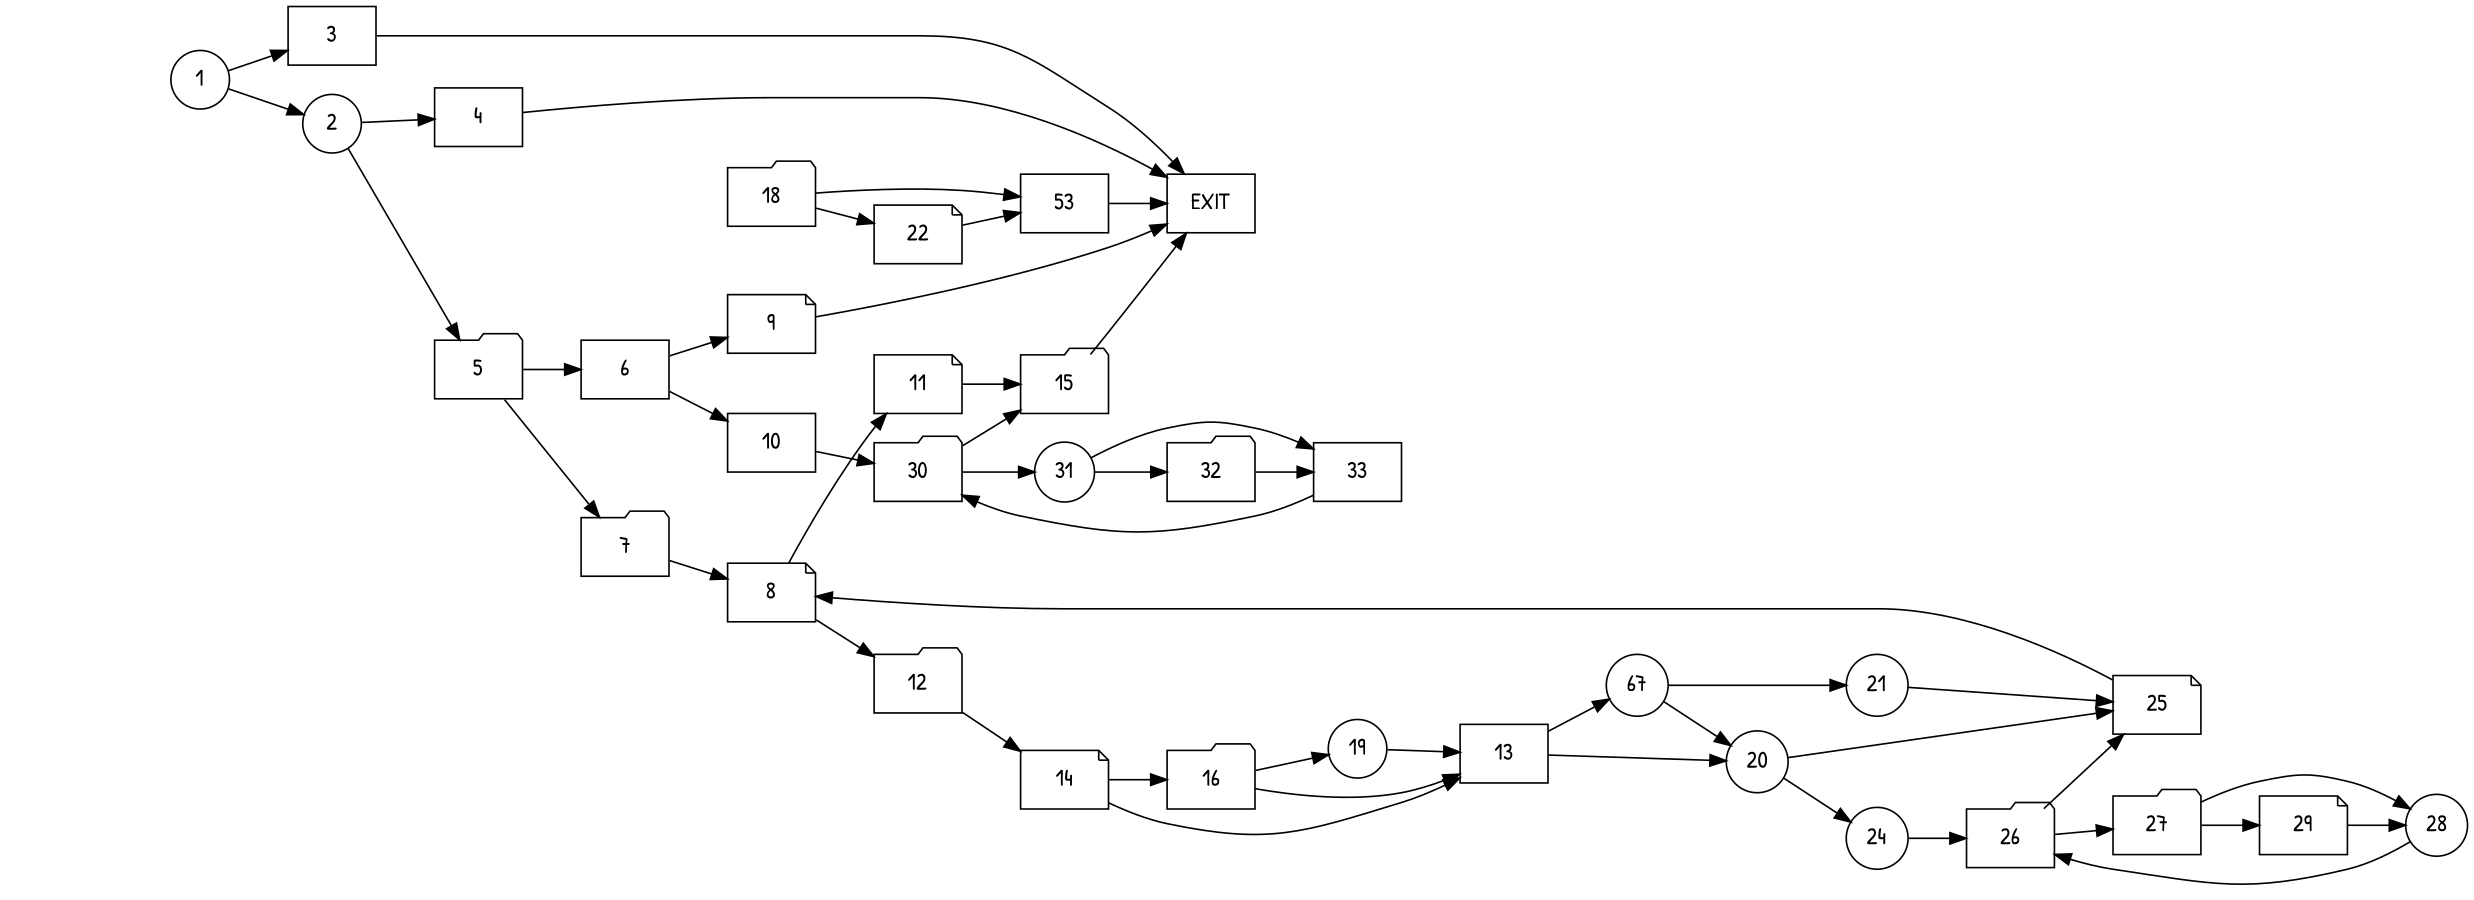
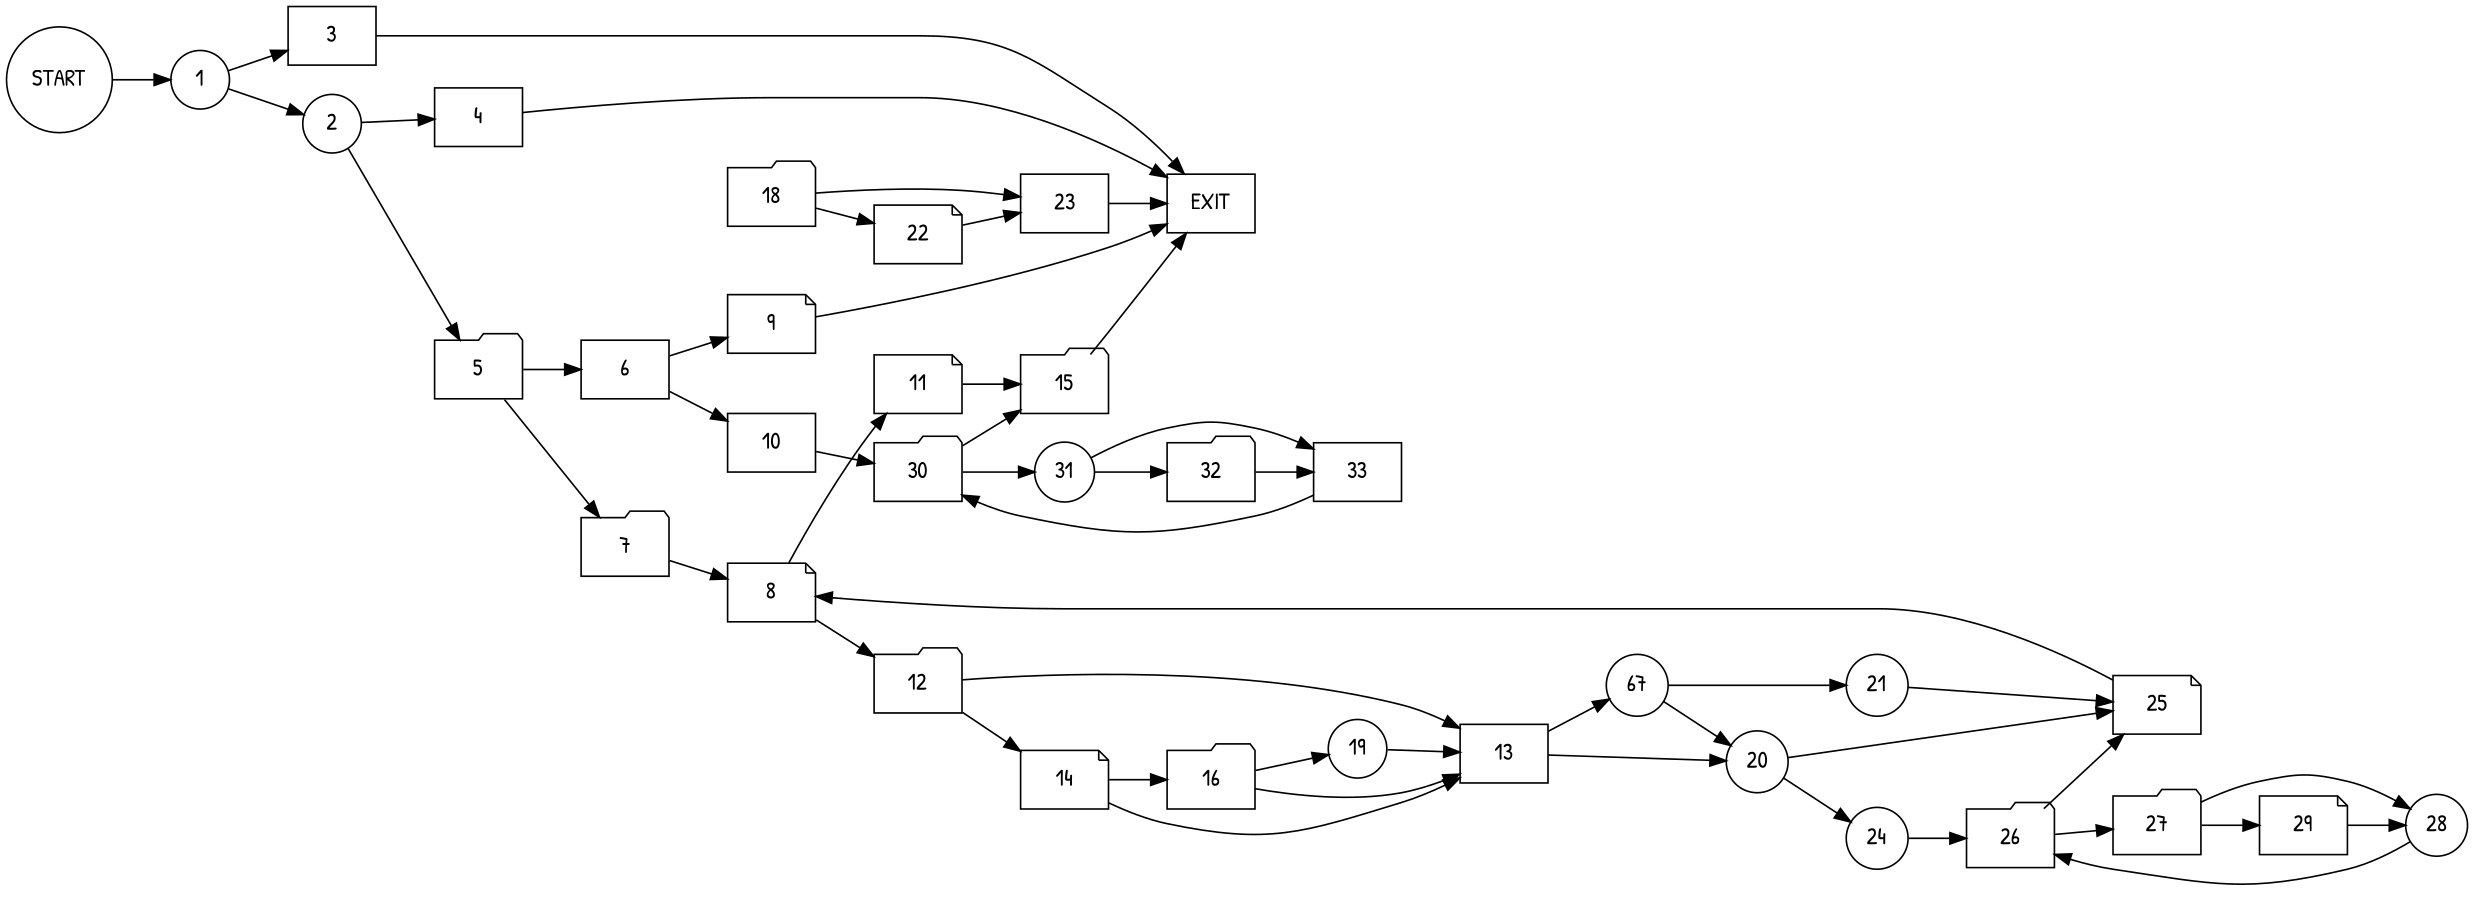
  digraph {
    fontname="Patrick Hand"
    rankdir=LR
    node [fontname="Patrick Hand" shape=circle]
    edge [fontname="Patrick Hand"]
+   n1 [label=START]
    1
    2
    3 [shape=box]
    n5 [label=EXIT shape=box]
    4 [shape=box]
    5 [shape=folder]
    6 [shape=box]
    7 [shape=folder]
    9 [shape=note]
    10 [shape=box]
    8 [shape=note]
    30 [shape=folder]
    11 [shape=note]
    12 [shape=folder]
    15 [shape=folder]
    13 [shape=box]
    14 [shape=note]
    31
    n20 [label=67]
    20
    16 [shape=folder]
    21
    18 [shape=folder]
    22 [shape=note]
-   23 [shape=box label=53]
+   23 [shape=box]
    19
    24
    25 [shape=note]
    26 [shape=folder]
    27 [shape=folder]
    28
    29 [shape=note]
    32 [shape=folder]
    33 [shape=box]
+   n1 -> 1
    1 -> 2
    1 -> 3
    2 -> 4
    2 -> 5
    3 -> n5
    4 -> n5
    5 -> 6
    5 -> 7
    6 -> 9
    6 -> 10
    7 -> 8
    9 -> n5
    10 -> 30
    8 -> 11
    8 -> 12
    30 -> 15
    30 -> 31
    11 -> 15
+   12 -> 13
    12 -> 14
    15 -> n5
    13 -> n20
    13 -> 20
    14 -> 13
    14 -> 16
    31 -> 32
    31 -> 33
    n20 -> 20
    n20 -> 21
    20 -> 24
    20 -> 25
    16 -> 13
    16 -> 19
    21 -> 25
    18 -> 22
    18 -> 23
    22 -> 23
    23 -> n5
    19 -> 13
    24 -> 26
    25 -> 8
    26 -> 25
    26 -> 27
    27 -> 28
    27 -> 29
    28 -> 26
    29 -> 28
    32 -> 33
    33 -> 30
  }
